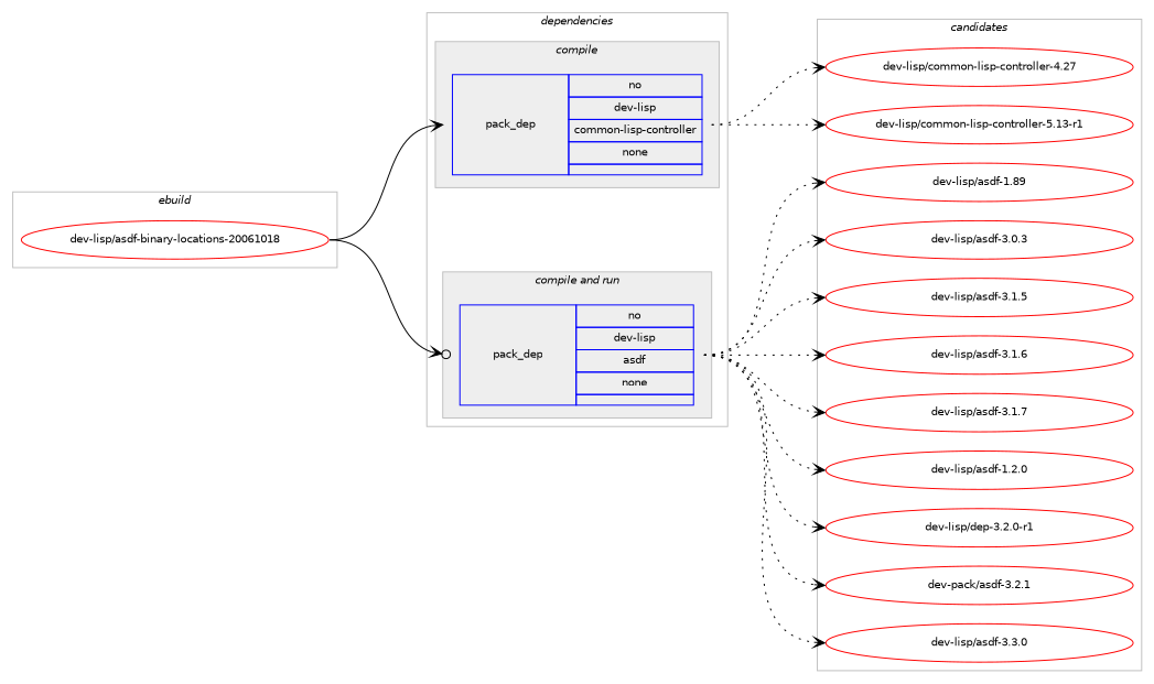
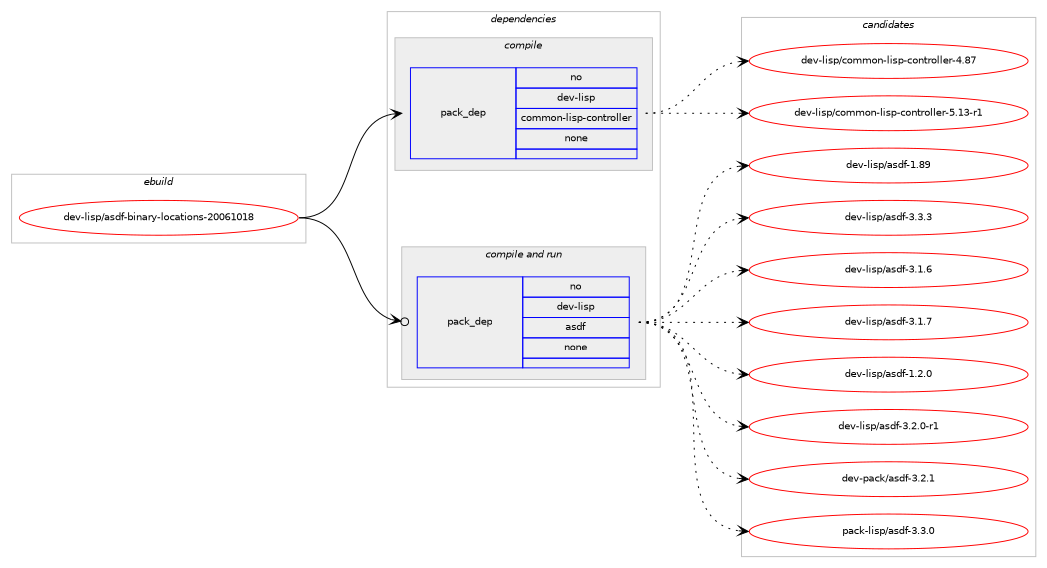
  digraph {
    compound=true
    concentrate=true
    fontname=Helvetica
    fontsize=10
    newrank=true
    rankdir=LR
    ranksep=1.5
    node [color=red fontname=Helvetica fontsize=10]
    edge [arrowhead=vee headport=w style=dotted tailport=e weight=100]
    n1 [label="dev-lisp/asdf-binary-locations-20061018" width=4]
    n2 [color=blue label=<<TABLE BORDER="0" CELLBORDER="1" CELLSPACING="0" CELLPADDING="4" WIDTH="220"><TR><TD ROWSPAN="6" CELLPADDING="30">pack_dep</TD></TR><TR><TD WIDTH="110">no</TD></TR><TR><TD>dev-lisp</TD></TR><TR><TD>common-lisp-controller</TD></TR><TR><TD>none</TD></TR><TR><TD></TD></TR></TABLE>> shape=none]
    n3 [color=blue label=<<TABLE BORDER="0" CELLBORDER="1" CELLSPACING="0" CELLPADDING="4" WIDTH="220"><TR><TD ROWSPAN="6" CELLPADDING="30">pack_dep</TD></TR><TR><TD WIDTH="110">no</TD></TR><TR><TD>dev-lisp</TD></TR><TR><TD>asdf</TD></TR><TR><TD>none</TD></TR><TR><TD></TD></TR></TABLE>> shape=none]
-   n4 [label="dev-lisp/common-lisp-controller-4.27" width=4]
+   n4 [label="dev-lisp/common-lisp-controller-4.87" width=4]
    n5 [label="dev-lisp/common-lisp-controller-5.13-r1" width=4]
    n6 [label="dev-lisp/asdf-1.89" width=4]
-   n7 [label="dev-lisp/asdf-3.0.3" width=4]
-   n8 [label="dev-lisp/asdf-3.1.5" width=4]
+   n7 [label="dev-lisp/asdf-3.3.3" width=4]
    n9 [label="dev-lisp/asdf-3.1.6" width=4]
    n10 [label="dev-lisp/asdf-3.1.7" width=4]
    n11 [label="dev-lisp/asdf-1.2.0" width=4]
-   n12 [label="dev-lisp/dep-3.2.0-r1" width=4]
+   n12 [label="dev-lisp/asdf-3.2.0-r1" width=4]
    n13 [label="dev-pack/asdf-3.2.1" width=4]
-   n14 [label="dev-lisp/asdf-3.3.0" width=4]
+   n14 [label="pack-lisp/asdf-3.3.0" width=4]
    subgraph cluster_1 {
      color=gray
      label=<<i>ebuild</i>>
      rank=same
      n1
    }
    subgraph cluster_2 {
      color=gray
      label=<<i>dependencies</i>>
      subgraph cluster_3 {
        color=gray
        fillcolor="#eeeeee"
        label=<<i>compile</i>>
        style=filled
        subgraph sub_4 {
          color=gray
          fillcolor="#eeeeee"
          label=<<i>compile</i>>
          style=filled
          n2
        }
      }
      subgraph cluster_5 {
        color=gray
        fillcolor="#eeeeee"
        label=<<i>compile and run</i>>
        style=filled
        subgraph sub_6 {
          color=gray
          fillcolor="#eeeeee"
          label=<<i>compile and run</i>>
          style=filled
          n3
        }
      }
      subgraph cluster_7 {
        color=gray
        fillcolor="#eeeeee"
        label=<<i>run</i>>
        style=filled
      }
    }
    subgraph cluster_8 {
      color=gray
      label=<<i>candidates</i>>
      rank=same
      subgraph sub_9 {
        color=black
        label=<<i>candidates</i>>
        nodesep=1
        rank=same
        n4
        n5
      }
      subgraph sub_10 {
        color=black
        label=<<i>candidates</i>>
        nodesep=1
        rank=same
        n6
        n7
-       n8
        n9
        n10
        n11
        n12
        n13
        n14
      }
    }
    n1 -> n2 [style=solid weight=20]
    n1 -> n3 [arrowhead=odotvee style=solid weight=20]
    n2 -> n4
    n2 -> n5
    n3 -> n6
    n3 -> n7
-   n3 -> n8
    n3 -> n9
    n3 -> n10
    n3 -> n11
    n3 -> n12
    n3 -> n13
    n3 -> n14
  }
